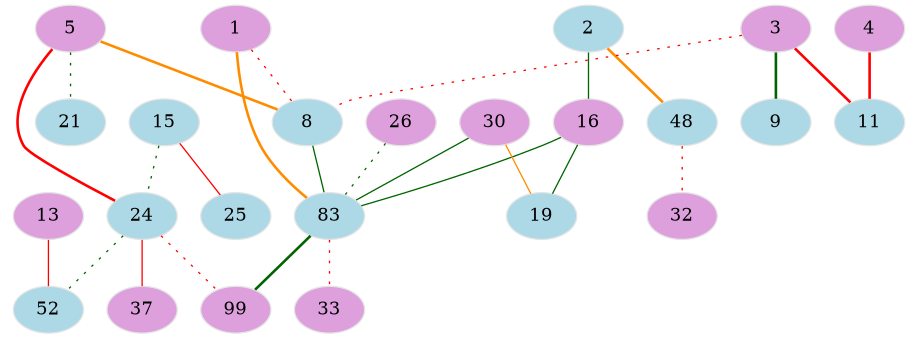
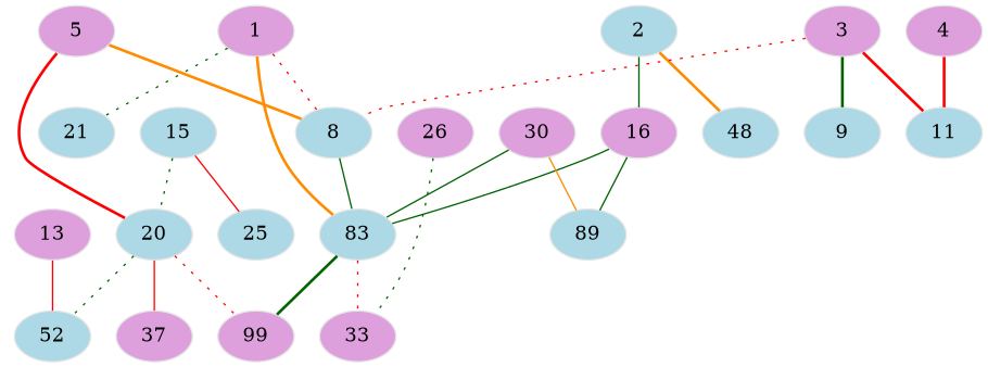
  graph {
    node [color=gray90 fillcolor=lightblue style=filled]
    edge [color=darkgreen style=solid weight=1.0]
    8
    1 [fillcolor=plum]
    21
    n4 [label=83]
    n5 [fillcolor=plum label=99]
    33 [fillcolor=plum]
    2
    16 [fillcolor=plum]
    n9 [label=48]
-   19
-   32 [fillcolor=plum]
+   19 [label=89]
    3 [fillcolor=plum]
    9
    11
    4 [fillcolor=plum]
    5 [fillcolor=plum]
-   20 [label=24]
+   20
    n18 [label=52]
    n19 [fillcolor=plum label=37]
    n20 [fillcolor=plum label=30]
    13 [fillcolor=plum]
    15
    25
    26 [fillcolor=plum]
    8 -- n4
    1 -- 8 [color=red style=dotted]
-   5 -- 21 [style=dotted]
+   1 -- 21 [style=dotted]
    1 -- n4 [color=darkorange style=bold]
    n4 -- n5 [style=bold]
    n4 -- 33 [color=red style=dotted]
    2 -- 16 [weight=2.0]
    2 -- n9 [color=darkorange style=bold]
    16 -- n4
    16 -- 19
-   n9 -- 32 [color=red style=dotted]
    3 -- 8 [color=red style=dotted]
    3 -- 9 [style=bold]
    3 -- 11 [color=red style=bold weight=2.0]
    4 -- 11 [color=red style=bold]
    5 -- 8 [color=darkorange style=bold]
    5 -- 20 [color=red style=bold]
    20 -- n5 [color=red style=dotted weight=2.0]
    20 -- n18 [style=dotted]
    20 -- n19 [color=red]
    n20 -- n4
    n20 -- 19 [color=darkorange]
    13 -- n18 [color=red]
    15 -- 20 [style=dotted]
    15 -- 25 [color=red]
-   26 -- n4 [style=dotted]
+   26 -- 33 [style=dotted]
  }
